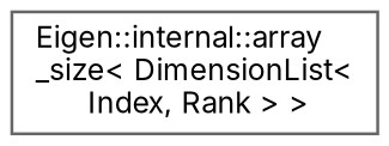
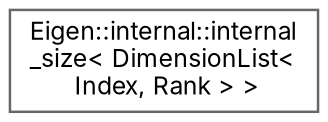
  digraph {
    rankdir=LR
    fontname=Inter
-   n1 [color=grey40 fillcolor=white fontname=Inter fontsize=10 height=0.2 label="Eigen::internal::array\l_size\< DimensionList\<\l Index, Rank \> \>" shape=box style=filled width=0.4]
+   n1 [color=grey40 fillcolor=white fontname=Inter fontsize=10 height=0.2 label="Eigen::internal::internal\l_size\< DimensionList\<\l Index, Rank \> \>" shape=box style=filled width=0.4]
  }
